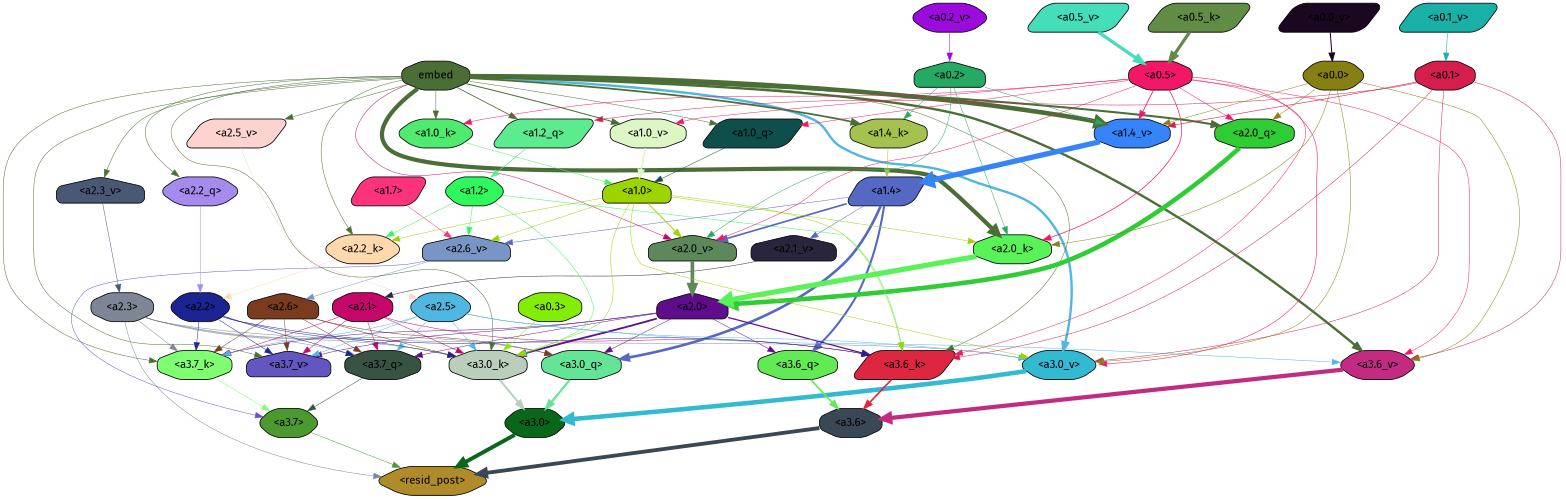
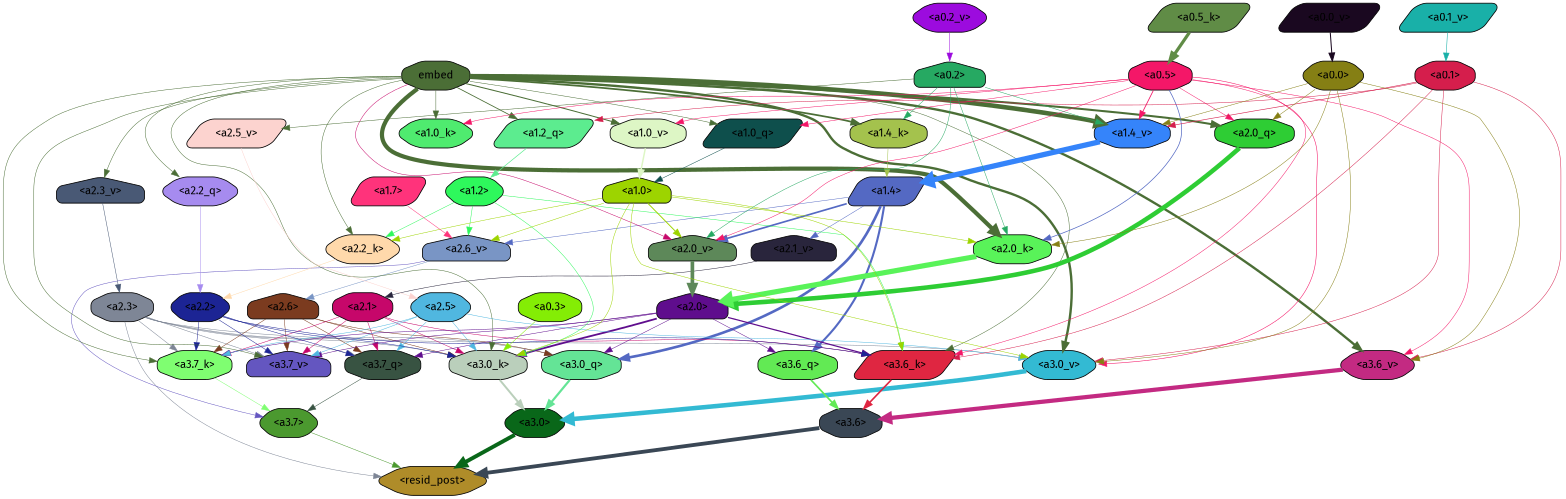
  strict digraph {
    fontname="Fira Sans"
    splines=true
    node [color=black fontname="Fira Sans" shape=octagon style="filled, rounded"]
    edge [color="#4b6e36" fontname="Fira Sans" penwidth=0.6]
    "<a3.7>" [fillcolor="#4b992f" shape=hexagon]
    "<resid_post>" [fillcolor="#af8c29" shape=hexagon]
    "<a3.6>" [fillcolor="#3a4755"]
    "<a3.0>" [fillcolor="#096719" shape=hexagon]
    "<a2.3>" [fillcolor="#7e8696"]
    "<a3.7_q>" [fillcolor="#385342"]
    "<a3.0_q>" [fillcolor="#64e496"]
    "<a3.7_k>" [fillcolor="#7ffe71"]
    "<a3.0_k>" [fillcolor="#bacfbb"]
    "<a3.7_v>" [fillcolor="#6456c0" shape=house]
    "<a3.0_v>" [fillcolor="#33bad3" shape=hexagon]
    "<a1.4>" [fillcolor="#5469c3" shape=parallelogram]
    "<a3.6_q>" [fillcolor="#62ea54"]
    "<a2.6_v>" [fillcolor="#7995c5" shape=house]
    "<a2.1_v>" [fillcolor="#29253c" shape=house]
    "<a2.0_v>" [fillcolor="#5d8859" shape=house]
    "<a2.6>" [fillcolor="#7b3b1f" shape=house]
    "<a2.1>" [fillcolor="#c6076a"]
    "<a2.0>" [fillcolor="#5f0d8d" shape=house]
    "<a3.6_k>" [fillcolor="#df2641" shape=parallelogram]
    "<a3.6_v>" [fillcolor="#c32a82" shape=hexagon]
    "<a2.5>" [fillcolor="#50b7e0" shape=hexagon]
    "<a2.2>" [fillcolor="#1c2494" shape=hexagon]
    embed [fillcolor="#4b6e36"]
    "<a2.2_q>" [fillcolor="#a68bef" shape=hexagon]
    "<a2.0_q>" [fillcolor="#2ecd34"]
    "<a2.2_k>" [fillcolor="#ffd9ab" shape=hexagon]
    "<a2.0_k>" [fillcolor="#59f359"]
    "<a2.5_v>" [fillcolor="#fcd3cf" shape=parallelogram]
    "<a2.3_v>" [fillcolor="#495975" shape=house]
    "<a1.2_q>" [fillcolor="#5cec8f" shape=parallelogram]
    "<a1.0_q>" [fillcolor="#0e4f4c" shape=parallelogram]
    "<a1.4_k>" [fillcolor="#a4c24d"]
    "<a1.0_k>" [fillcolor="#4feb6f" shape=hexagon]
    "<a1.4_v>" [fillcolor="#3584fa"]
    "<a1.0_v>" [fillcolor="#ddf6c5"]
    "<a1.2>" [fillcolor="#2ef85c" shape=hexagon]
    "<a1.0>" [fillcolor="#9dd400" shape=house]
    "<a0.5>" [fillcolor="#f41768"]
    "<a0.1>" [fillcolor="#d51e4c"]
    "<a0.3>" [fillcolor="#84ed05"]
    "<a0.0>" [fillcolor="#857f14" shape=hexagon]
    "<a0.2>" [fillcolor="#26a962" shape=house]
    "<a1.7>" [fillcolor="#ff337b" shape=parallelogram]
    "<a0.5_k>" [fillcolor="#608c46" shape=parallelogram]
-   "<a0.5_v>" [fillcolor="#44debb" shape=parallelogram]
    "<a0.2_v>" [fillcolor="#9c0bde" shape=hexagon]
    "<a0.1_v>" [fillcolor="#19b0a8" shape=parallelogram]
    "<a0.0_v>" [fillcolor="#1a0820" shape=parallelogram]
    "<a3.7>" -> "<resid_post>" [color="#4b992f"]
    "<a3.6>" -> "<resid_post>" [color="#3a4755" penwidth=4.753257989883423]
    "<a3.0>" -> "<resid_post>" [color="#096719" penwidth=4.90053927898407]
    "<a2.3>" -> "<resid_post>" [color="#7e8696"]
    "<a2.3>" -> "<a3.7_q>" [color="#7e8696"]
    "<a2.3>" -> "<a3.0_q>" [color="#7e8696"]
    "<a2.3>" -> "<a3.7_k>" [color="#7e8696"]
    "<a2.3>" -> "<a3.0_k>" [color="#7e8696"]
+   "<a2.3>" -> "<a3.7_v>" [color="#7e8696"]
    "<a2.3>" -> "<a3.0_v>" [color="#7e8696"]
    "<a3.7_q>" -> "<a3.7>" [color="#385342"]
    "<a3.0_q>" -> "<a3.0>" [color="#64e496" penwidth=2.7421876192092896]
    "<a3.7_k>" -> "<a3.7>" [color="#7ffe71"]
    "<a3.0_k>" -> "<a3.0>" [color="#bacfbb" penwidth=2.476402521133423]
    "<a3.0_v>" -> "<a3.0>" [color="#33bad3" penwidth=5.652270674705505]
    "<a1.4>" -> "<a3.0_q>" [color="#5469c3" penwidth=3.2779015004634857]
    "<a1.4>" -> "<a3.6_q>" [color="#5469c3" penwidth=2.6043437719345093]
    "<a1.4>" -> "<a2.6_v>" [color="#5469c3"]
    "<a1.4>" -> "<a2.1_v>" [color="#5469c3"]
    "<a1.4>" -> "<a2.0_v>" [color="#5469c3" penwidth=2.089712530374527]
    "<a3.6_q>" -> "<a3.6>" [color="#62ea54" penwidth=2.091020345687866]
    "<a2.6_v>" -> "<a3.7>" [color="#6456c0"]
    "<a2.6_v>" -> "<a2.6>" [color="#7995c5"]
    "<a2.1_v>" -> "<a2.1>" [color="#29253c"]
    "<a2.0_v>" -> "<a2.0>" [color="#5d8859" penwidth=4.569358706474304]
    "<a2.6>" -> "<a3.7_q>" [color="#7b3b1f"]
    "<a2.6>" -> "<a3.0_q>" [color="#7b3b1f"]
    "<a2.6>" -> "<a3.7_k>" [color="#7b3b1f"]
    "<a2.6>" -> "<a3.0_k>" [color="#7b3b1f"]
    "<a2.6>" -> "<a3.7_v>" [color="#7b3b1f"]
    "<a2.1>" -> "<a3.7_q>" [color="#c6076a"]
    "<a2.1>" -> "<a3.7_k>" [color="#c6076a"]
    "<a2.1>" -> "<a3.0_k>" [color="#c6076a"]
    "<a2.1>" -> "<a3.7_v>" [color="#c6076a"]
    "<a2.1>" -> "<a3.6_k>" [color="#c6076a"]
    "<a2.0>" -> "<a3.7_q>" [color="#5f0d8d"]
    "<a2.0>" -> "<a3.0_q>" [color="#5f0d8d"]
    "<a2.0>" -> "<a3.7_k>" [color="#5f0d8d"]
    "<a2.0>" -> "<a3.0_k>" [color="#5f0d8d" penwidth=2.2551413774490356]
    "<a2.0>" -> "<a3.7_v>" [color="#5f0d8d"]
    "<a2.0>" -> "<a3.6_q>" [color="#5f0d8d"]
    "<a2.0>" -> "<a3.6_k>" [color="#5f0d8d" penwidth=1.5290023684501648]
    "<a3.6_k>" -> "<a3.6>" [color="#df2641" penwidth=2.048597991466522]
    "<a3.6_v>" -> "<a3.6>" [color="#c32a82" penwidth=5.2550448179244995]
    "<a2.5>" -> "<a3.7_q>" [color="#50b7e0"]
    "<a2.5>" -> "<a3.7_k>" [color="#50b7e0"]
    "<a2.5>" -> "<a3.0_k>" [color="#50b7e0"]
    "<a2.5>" -> "<a3.7_v>" [color="#50b7e0"]
    "<a2.5>" -> "<a3.0_v>" [color="#50b7e0"]
-   "<a2.5>" -> "<a3.6_v>" [color="#50b7e0"]
    "<a2.2>" -> "<a3.7_q>" [color="#1c2494"]
    "<a2.2>" -> "<a3.7_k>" [color="#1c2494"]
    "<a2.2>" -> "<a3.0_k>" [color="#1c2494"]
    "<a2.2>" -> "<a3.7_v>" [color="#1c2494"]
    "<a2.2>" -> "<a3.6_k>" [color="#1c2494"]
    embed -> "<a3.7_k>"
    embed -> "<a3.0_k>"
    embed -> "<a3.7_v>"
-   embed -> "<a3.0_v>" [color="#50b7e0" penwidth=2.972973108291626]
+   embed -> "<a3.0_v>" [penwidth=2.972973108291626]
    embed -> "<a2.0_v>" [color="#c6076a"]
    embed -> "<a3.6_k>"
    embed -> "<a3.6_v>" [penwidth=2.9556376338005066]
    embed -> "<a2.2_q>"
    embed -> "<a2.0_q>" [penwidth=2.540744114667177]
    embed -> "<a2.2_k>"
    embed -> "<a2.0_k>" [penwidth=5.233989953994751]
-   embed -> "<a2.5_v>"
+   "<a0.2>" -> "<a2.5_v>"
    embed -> "<a2.3_v>"
    embed -> "<a1.2_q>" [penwidth=1.0232882499694824]
    embed -> "<a1.0_q>"
    embed -> "<a1.4_k>" [penwidth=2.181154489517212]
    embed -> "<a1.0_k>"
    embed -> "<a1.4_v>" [penwidth=5.707561254501343]
    embed -> "<a1.0_v>" [penwidth=1.26310396194458]
    "<a2.2_q>" -> "<a2.2>" [color="#a68bef"]
    "<a2.0_q>" -> "<a2.0>" [color="#2ecd34" penwidth=5.6763341426849365]
    "<a2.2_k>" -> "<a2.2>" [color="#ffd9ab"]
    "<a2.0_k>" -> "<a2.0>" [color="#59f359" penwidth=6.450865745544434]
    "<a2.5_v>" -> "<a2.5>" [color="#fcd3cf"]
    "<a2.3_v>" -> "<a2.3>" [color="#495975"]
    "<a1.2_q>" -> "<a1.2>" [color="#5cec8f" penwidth=0.8473789691925049]
    "<a1.0_q>" -> "<a1.0>" [color="#0e4f4c"]
    "<a1.4_k>" -> "<a1.4>" [color="#a4c24d"]
-   "<a1.0_k>" -> "<a1.0>" [color="#4feb6f"]
    "<a1.4_v>" -> "<a1.4>" [color="#3584fa" penwidth=6.609479665756226]
    "<a1.0_v>" -> "<a1.0>" [color="#ddf6c5" penwidth=1.862385869026184]
    "<a1.2>" -> "<a3.0_k>" [color="#2ef85c"]
    "<a1.2>" -> "<a2.6_v>" [color="#2ef85c"]
    "<a1.2>" -> "<a3.6_k>" [color="#2ef85c"]
    "<a1.2>" -> "<a2.2_k>" [color="#2ef85c"]
    "<a1.0>" -> "<a3.0_k>" [color="#9dd400"]
    "<a1.0>" -> "<a3.0_v>" [color="#9dd400"]
    "<a1.0>" -> "<a2.6_v>" [color="#9dd400"]
    "<a1.0>" -> "<a2.0_v>" [color="#9dd400" penwidth=1.1915444135665894]
    "<a1.0>" -> "<a3.6_k>" [color="#9dd400"]
    "<a1.0>" -> "<a2.2_k>" [color="#9dd400"]
    "<a1.0>" -> "<a2.0_k>" [color="#9dd400"]
    "<a0.5>" -> "<a3.0_v>" [color="#f41768" penwidth=0.6790935099124908]
    "<a0.5>" -> "<a2.0_v>" [color="#f41768"]
    "<a0.5>" -> "<a3.6_k>" [color="#f41768"]
    "<a0.5>" -> "<a3.6_v>" [color="#f41768"]
    "<a0.5>" -> "<a2.0_q>" [color="#f41768"]
-   "<a0.5>" -> "<a2.0_k>" [color="#f41768" penwidth=0.8868831396102905]
+   "<a0.5>" -> "<a2.0_k>" [color="#5469c3" penwidth=0.8868831396102905]
    "<a0.5>" -> "<a1.0_q>" [color="#f41768"]
    "<a0.5>" -> "<a1.0_k>" [color="#f41768"]
    "<a0.5>" -> "<a1.4_v>" [color="#f41768" penwidth=1.0242966413497925]
    "<a0.5>" -> "<a1.0_v>" [color="#f41768"]
    "<a0.1>" -> "<a3.0_v>" [color="#d51e4c"]
    "<a0.1>" -> "<a3.6_k>" [color="#d51e4c"]
    "<a0.1>" -> "<a3.6_v>" [color="#d51e4c"]
    "<a0.1>" -> "<a1.2_q>" [color="#d51e4c"]
    "<a0.1>" -> "<a1.4_v>" [color="#d51e4c" penwidth=0.7291159629821777]
    "<a0.3>" -> "<a3.0_k>" [color="#84ed05"]
    "<a0.0>" -> "<a3.0_v>" [color="#857f14"]
    "<a0.0>" -> "<a3.6_v>" [color="#857f14"]
    "<a0.0>" -> "<a2.0_q>" [color="#857f14"]
    "<a0.0>" -> "<a2.0_k>" [color="#857f14"]
    "<a0.0>" -> "<a1.4_v>" [color="#857f14"]
    "<a0.2>" -> "<a2.0_v>" [color="#26a962"]
    "<a0.2>" -> "<a2.0_k>" [color="#26a962"]
    "<a0.2>" -> "<a1.4_k>" [color="#26a962"]
    "<a0.2>" -> "<a1.4_v>" [color="#26a962"]
    "<a1.7>" -> "<a2.6_v>" [color="#ff337b"]
    "<a0.5_k>" -> "<a0.5>" [color="#608c46" penwidth=3.994816780090332]
-   "<a0.5_v>" -> "<a0.5>" [color="#44debb" penwidth=4.101986527442932]
    "<a0.2_v>" -> "<a0.2>" [color="#9c0bde"]
    "<a0.1_v>" -> "<a0.1>" [color="#19b0a8" penwidth=0.6931805610656738]
    "<a0.0_v>" -> "<a0.0>" [color="#1a0820" penwidth=1.2705905437469482]
  }
